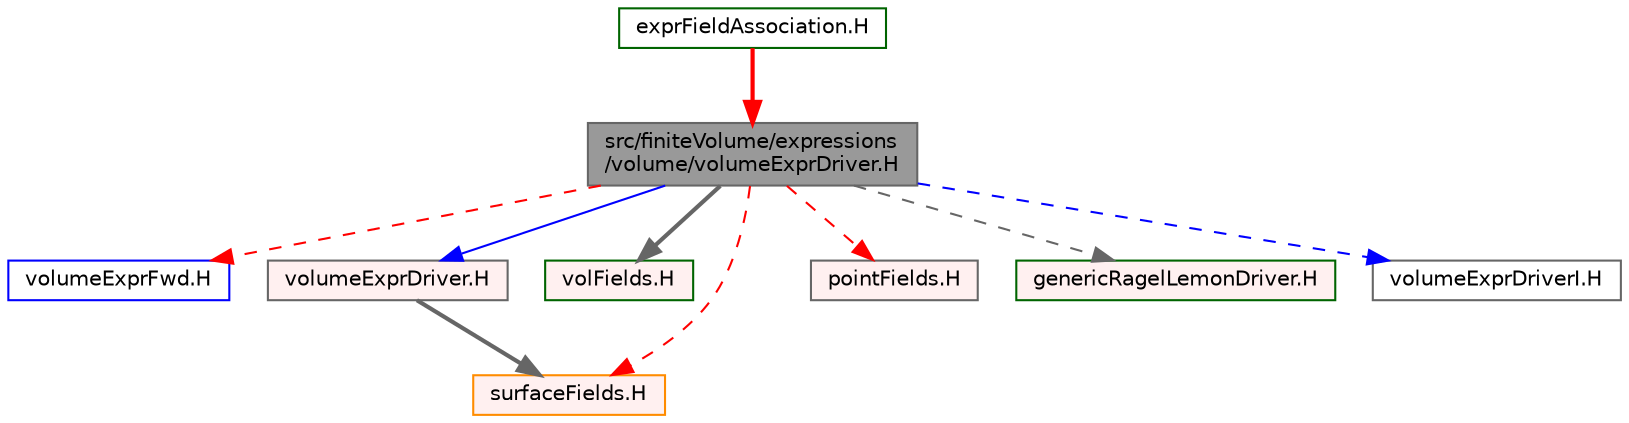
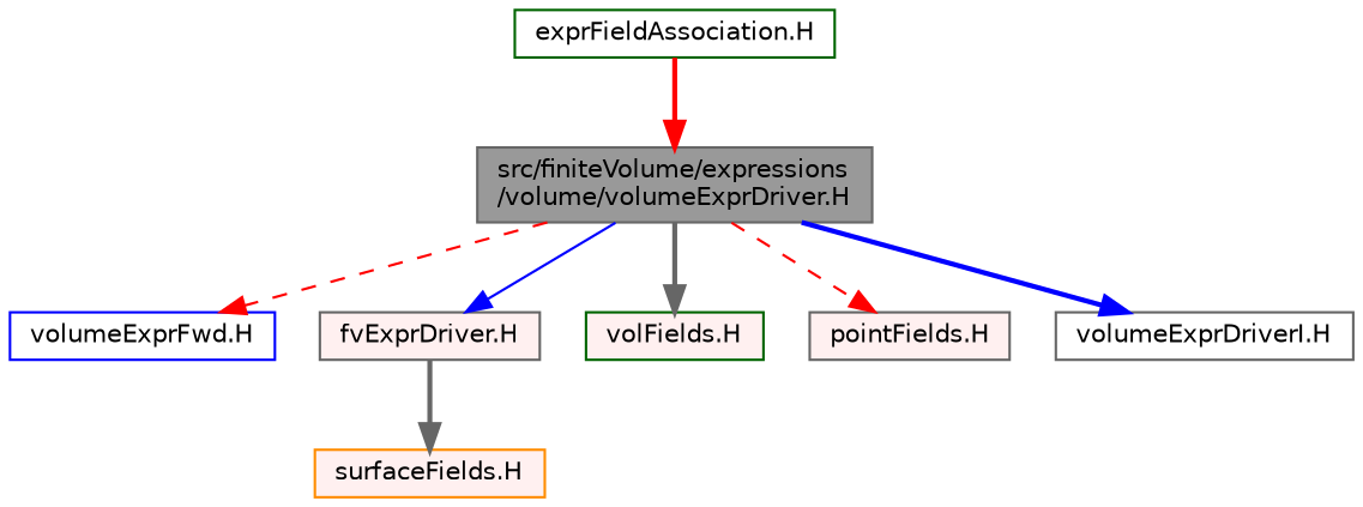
  digraph {
    node [color=gray40 fillcolor="#FFF0F0" fontname=Helvetica fontsize=10 shape=box style=filled]
    edge [color=red fontname=Helvetica fontsize=10 labelfontname=Helvetica labelfontsize=10 style=dashed]
    n1 [fillcolor=grey60 fontcolor=black height=0.2 label="src/finiteVolume/expressions\l/volume/volumeExprDriver.H" width=0.4]
    n2 [color=blue fillcolor=white height=0.2 label="volumeExprFwd.H" width=0.4]
-   n3 [height=0.2 label="volumeExprDriver.H" width=0.4]
+   n3 [height=0.2 label="fvExprDriver.H" width=0.4]
    n4 [color=darkgreen height=0.2 label="volFields.H" width=0.4]
    n5 [color=darkorange height=0.2 label="surfaceFields.H" width=0.4]
    n6 [height=0.2 label="pointFields.H" width=0.4]
-   n7 [color=darkgreen height=0.2 label="genericRagelLemonDriver.H" width=0.4]
    n8 [fillcolor=white height=0.2 label="volumeExprDriverI.H" width=0.4]
    n9 [color=darkgreen fillcolor=white height=0.2 label="exprFieldAssociation.H" width=0.4]
    n1 -> n2
    n1 -> n3 [color=blue style=solid]
    n1 -> n4 [color=gray40 style=bold]
-   n1 -> n5
    n1 -> n6
-   n1 -> n7 [color=gray40]
-   n1 -> n8 [color=blue]
+   n1 -> n8 [color=blue style=bold]
    n3 -> n5 [color=gray40 style=bold]
    n9 -> n1 [style=bold]
  }
